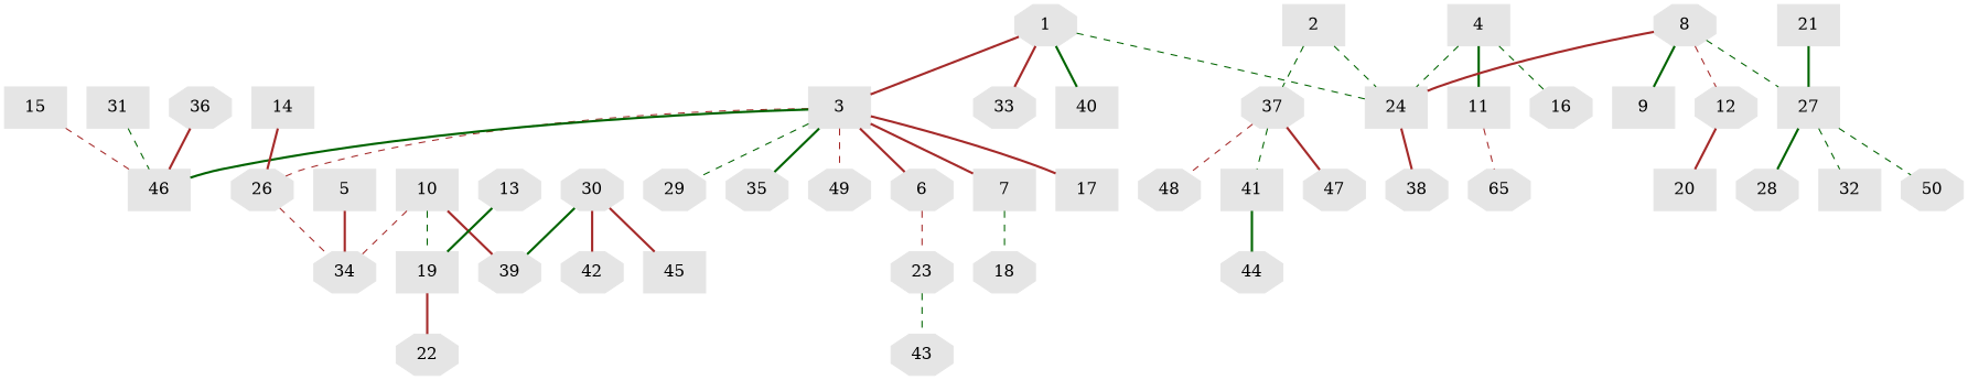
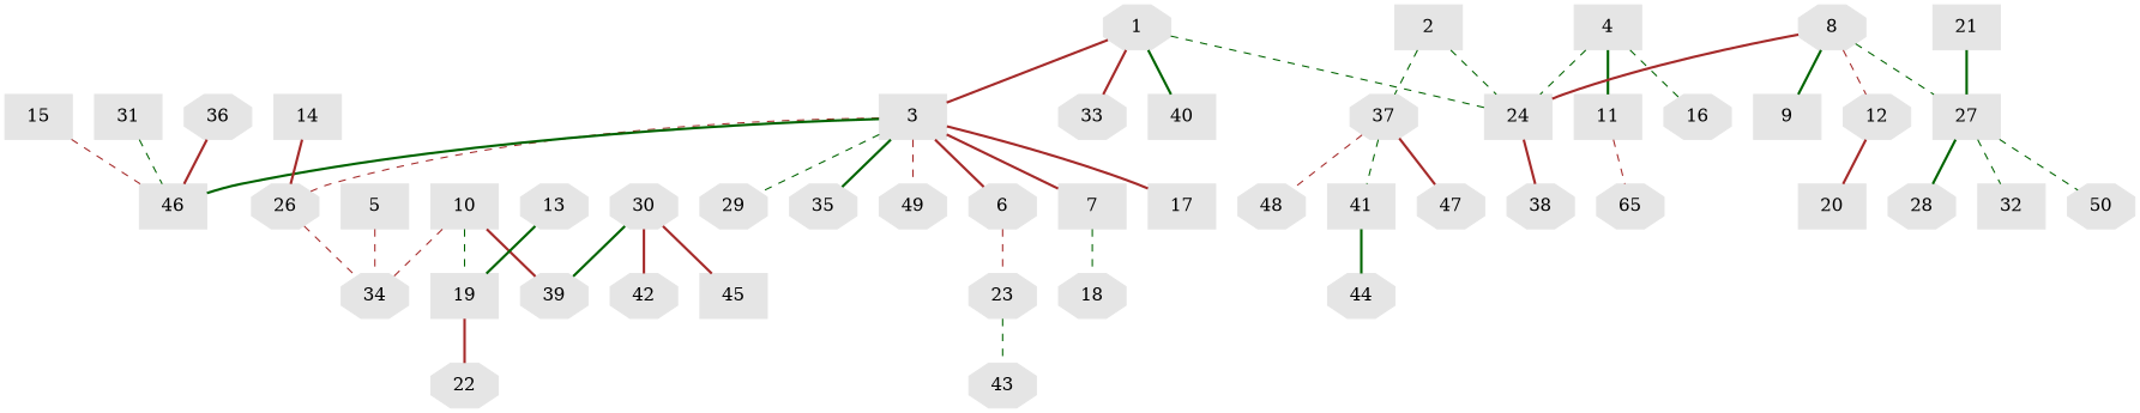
  graph {
    node [color=gray90 shape=octagon style=filled]
    edge [color=brown style=bold weight=1.0]
    3 [shape=box]
    1
    24 [shape=box]
    33
    40 [shape=box]
    6
    7 [shape=box]
    17 [shape=box]
    26
    29
    35
    46 [shape=box]
    49
    38
    2 [shape=box]
    37
    41 [shape=box]
    47
    48
    23
    18
    34
    4 [shape=box]
    11 [shape=box]
    16
    n26 [label=65]
    5 [shape=box]
    43
    8
    9 [shape=box]
    12
    27 [shape=box]
    20 [shape=box]
    28
    32 [shape=box]
    50
    10 [shape=box]
    19 [shape=box]
    39
    22
    13
    14 [shape=box]
    15 [shape=box]
    21 [shape=box]
    30
    42
    45 [shape=box]
    31 [shape=box]
    36
    44
    3 -- 6
    3 -- 7
    3 -- 17
    3 -- 26 [style=dashed]
    3 -- 29 [color=darkgreen style=dashed]
    3 -- 35 [color=darkgreen]
    3 -- 46 [color=darkgreen]
    3 -- 49 [style=dashed]
    1 -- 3
    1 -- 24 [color=darkgreen style=dashed]
    1 -- 33
    1 -- 40 [color=darkgreen]
    24 -- 38
    6 -- 23 [style=dashed]
    7 -- 18 [color=darkgreen style=dashed]
    26 -- 34 [style=dashed]
    2 -- 24 [color=darkgreen style=dashed]
    2 -- 37 [color=darkgreen style=dashed]
    37 -- 41 [color=darkgreen style=dashed]
    37 -- 47
    37 -- 48 [style=dashed]
    41 -- 44 [color=darkgreen]
    23 -- 43 [color=darkgreen style=dashed]
    4 -- 24 [color=darkgreen style=dashed]
    4 -- 11 [color=darkgreen]
    4 -- 16 [color=darkgreen style=dashed]
    11 -- n26 [style=dashed]
-   5 -- 34
+   5 -- 34 [style=dashed]
    8 -- 24
    8 -- 9 [color=darkgreen]
    8 -- 12 [style=dashed]
    8 -- 27 [color=darkgreen style=dashed]
    12 -- 20
    27 -- 28 [color=darkgreen]
    27 -- 32 [color=darkgreen style=dashed]
    27 -- 50 [color=darkgreen style=dashed]
    10 -- 34 [style=dashed]
    10 -- 19 [color=darkgreen style=dashed]
    10 -- 39
    19 -- 22
    13 -- 19 [color=darkgreen]
    14 -- 26
    15 -- 46 [style=dashed]
    21 -- 27 [color=darkgreen]
    30 -- 39 [color=darkgreen]
    30 -- 42
    30 -- 45
    31 -- 46 [color=darkgreen style=dashed]
    36 -- 46
  }
